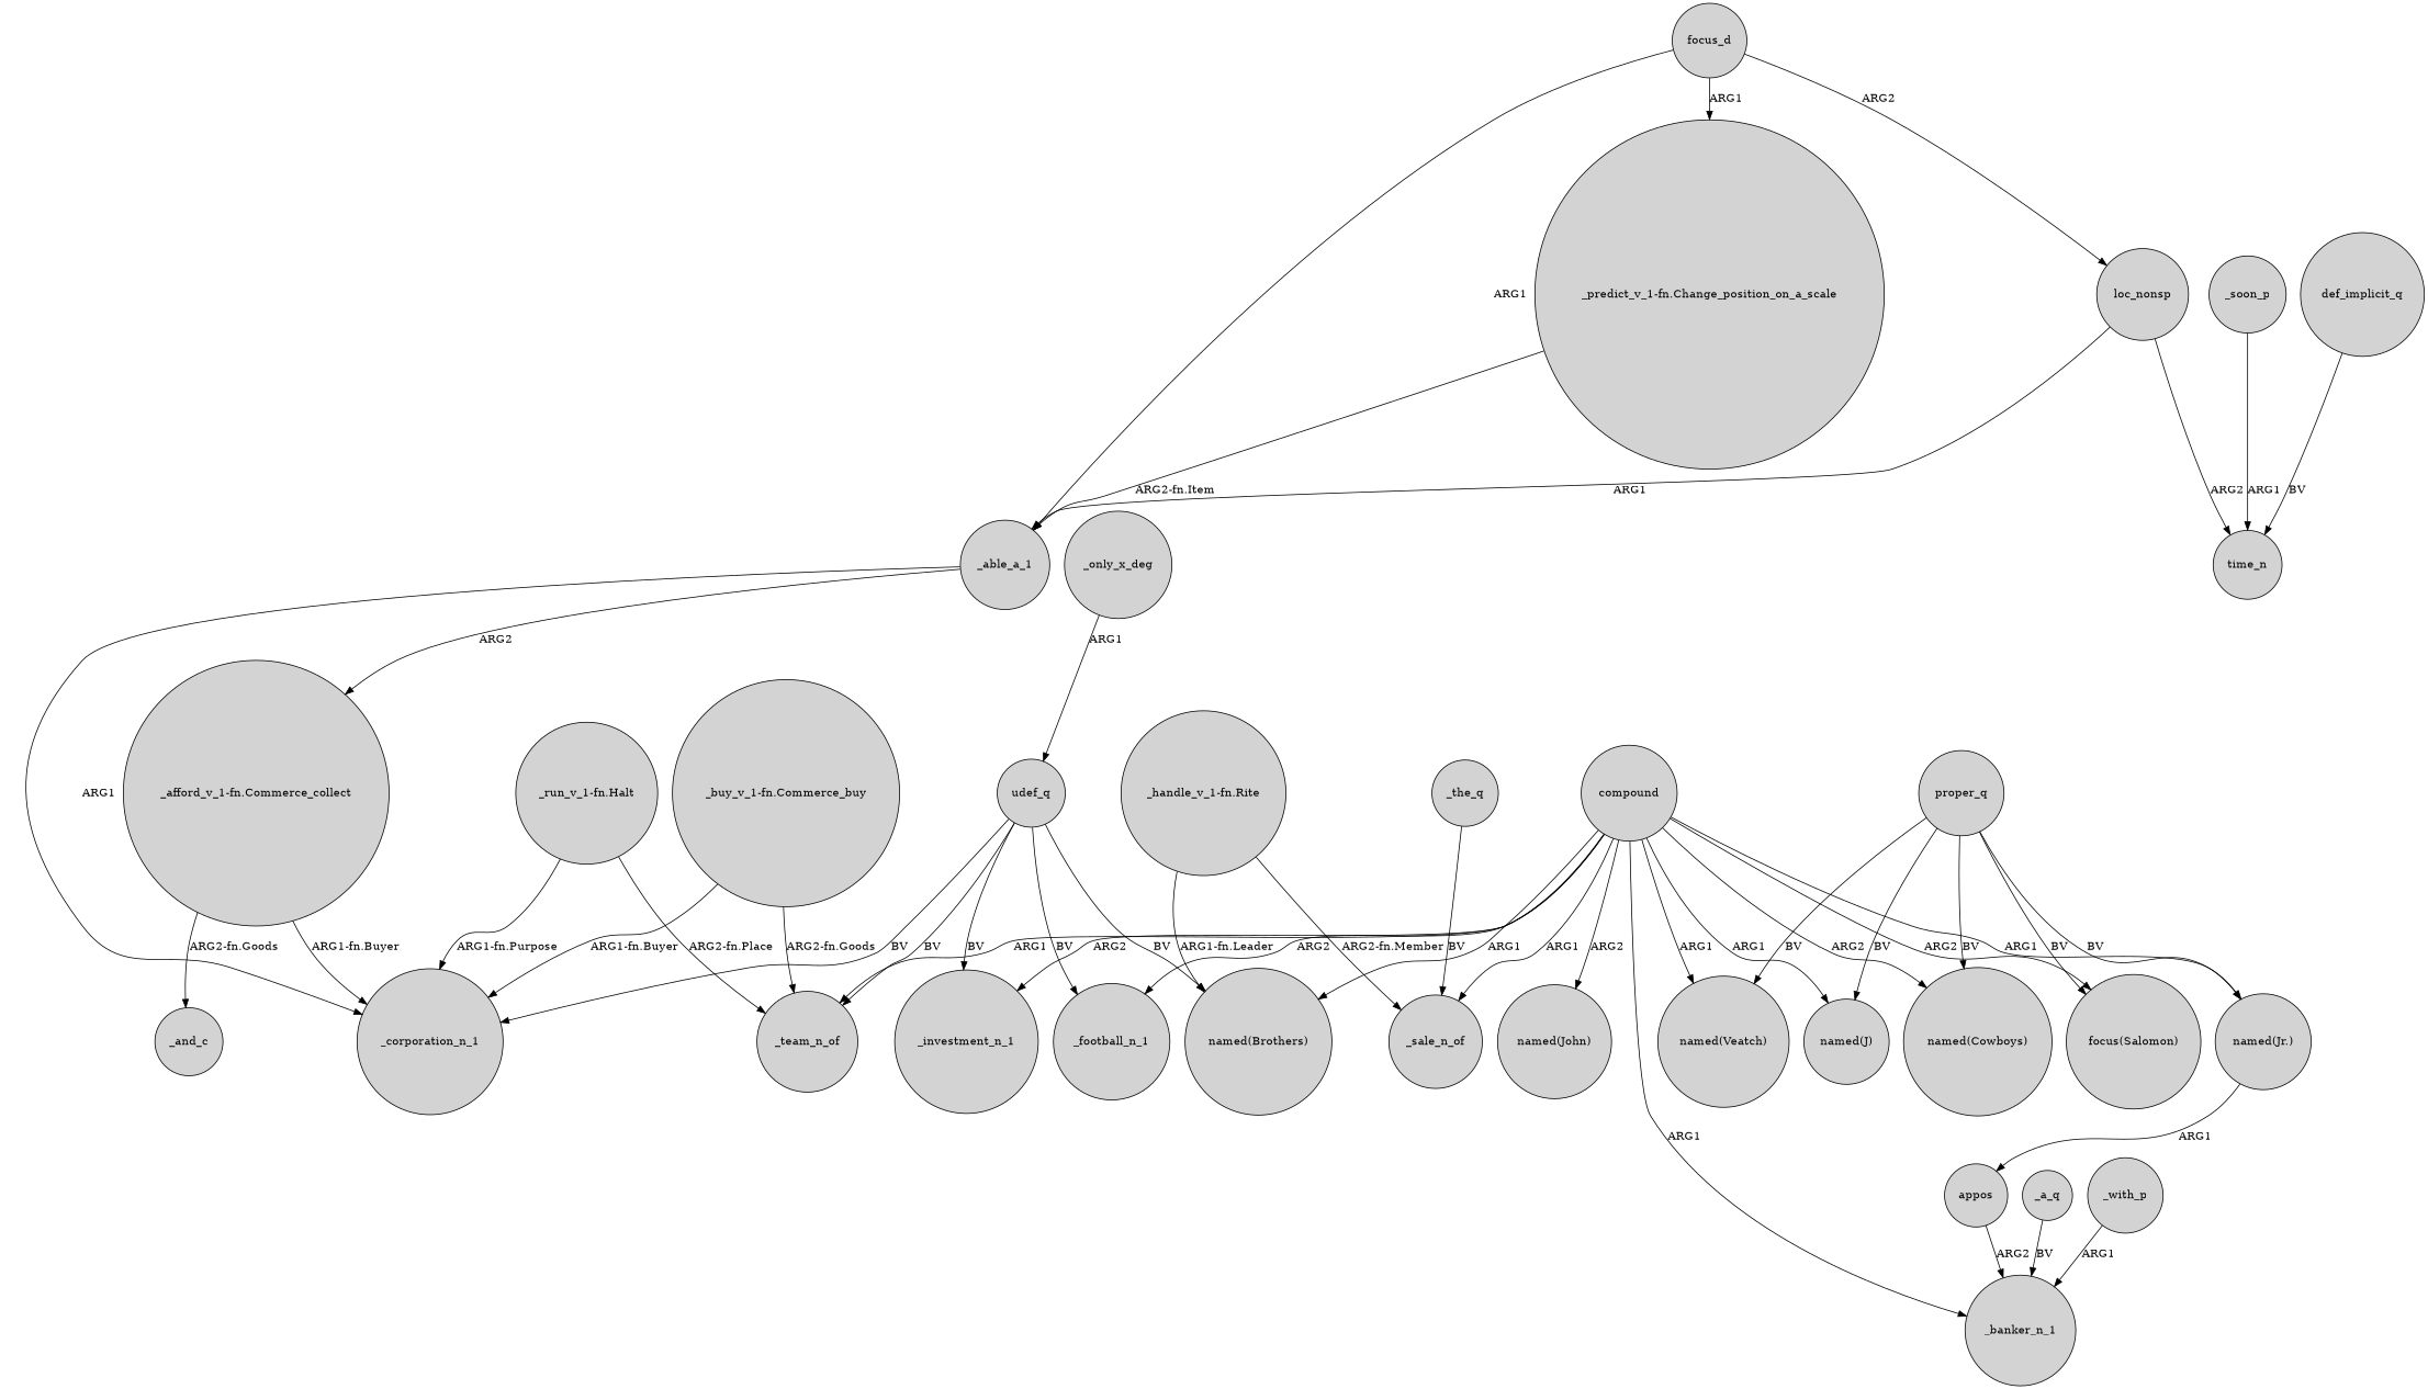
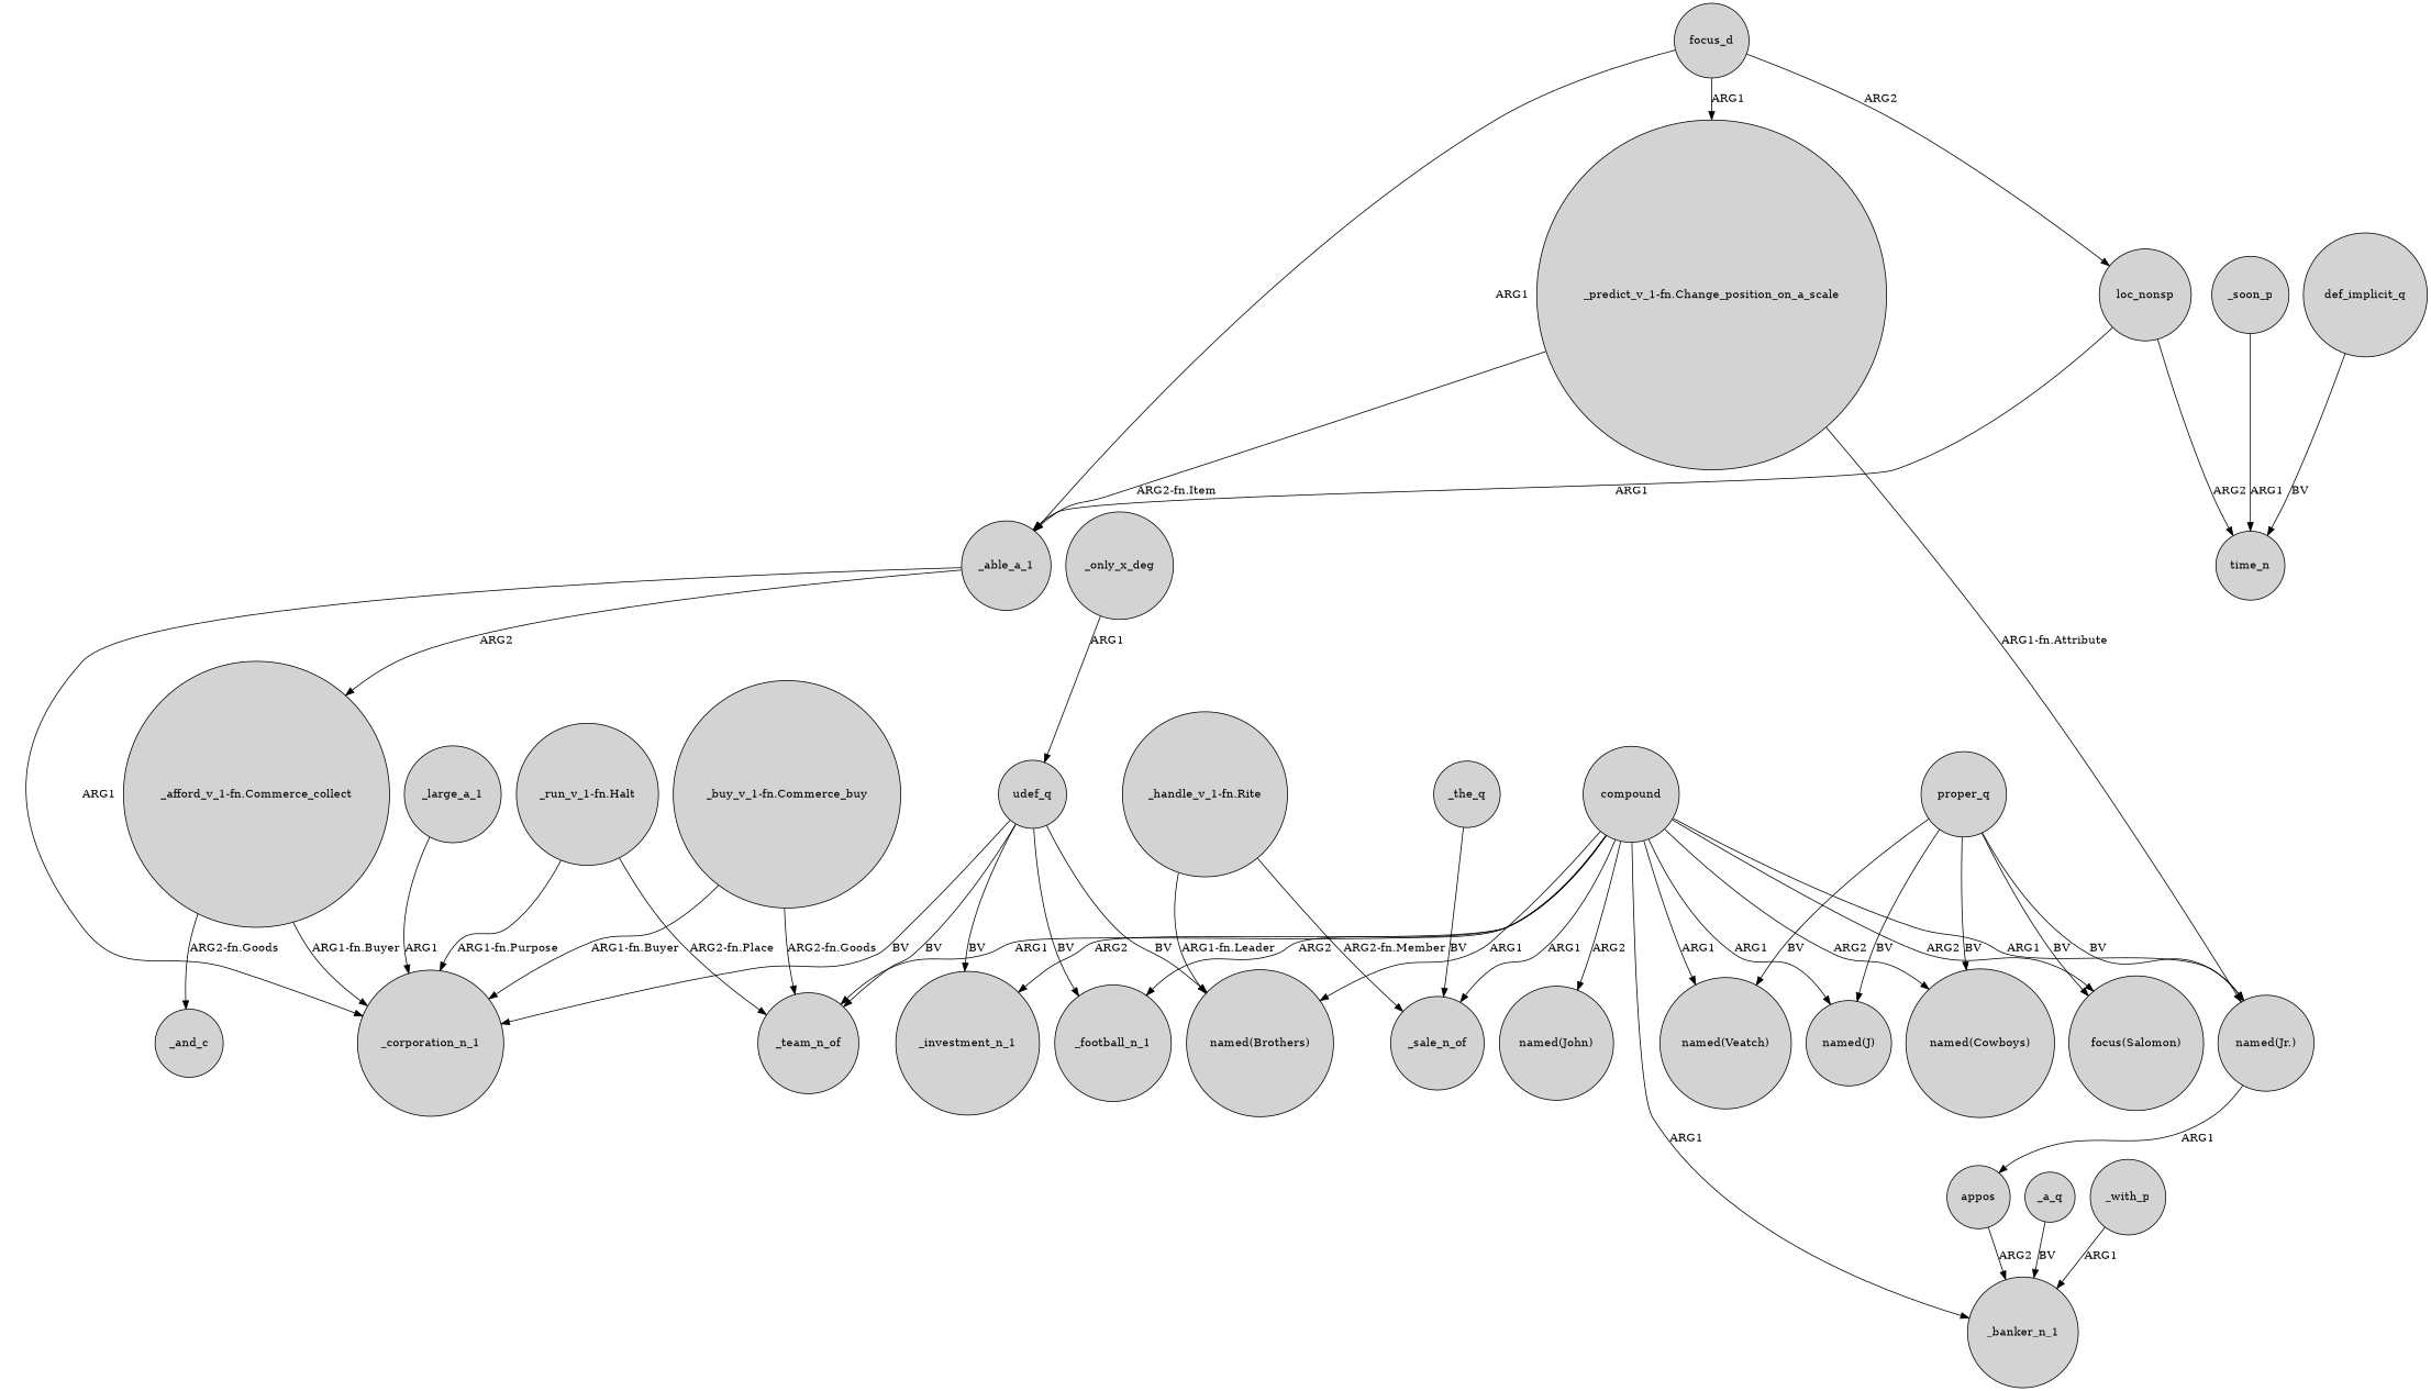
  digraph {
    node [shape=circle style=filled]
    "_afford_v_1-fn.Commerce_collect"
    _and_c
    _corporation_n_1
    "_handle_v_1-fn.Rite"
    "named(Brothers)"
    _sale_n_of
    udef_q
    _football_n_1
    _investment_n_1
    _team_n_of
    focus_d
    _able_a_1
    "_predict_v_1-fn.Change_position_on_a_scale"
    loc_nonsp
    "named(Jr.)"
    time_n
    appos
    _banker_n_1
    "_buy_v_1-fn.Commerce_buy"
    compound
    n21 [label="focus(Salomon)"]
    "named(J)"
    "named(Veatch)"
    "named(Cowboys)"
    "named(John)"
    proper_q
    _soon_p
    _a_q
+   _large_a_1
    "_run_v_1-fn.Halt"
    _with_p
    _only_x_deg
    def_implicit_q
    _the_q
    "_afford_v_1-fn.Commerce_collect" -> _and_c [label="ARG2-fn.Goods"]
    "_afford_v_1-fn.Commerce_collect" -> _corporation_n_1 [label="ARG1-fn.Buyer"]
    "_handle_v_1-fn.Rite" -> "named(Brothers)" [label="ARG1-fn.Leader"]
    "_handle_v_1-fn.Rite" -> _sale_n_of [label="ARG2-fn.Member"]
    udef_q -> _corporation_n_1 [label=BV]
    udef_q -> "named(Brothers)" [label=BV]
    udef_q -> _football_n_1 [label=BV]
    udef_q -> _investment_n_1 [label=BV]
    udef_q -> _team_n_of [label=BV]
    focus_d -> _able_a_1 [label=ARG1]
    focus_d -> "_predict_v_1-fn.Change_position_on_a_scale" [label=ARG1]
    focus_d -> loc_nonsp [label=ARG2]
    _able_a_1 -> "_afford_v_1-fn.Commerce_collect" [label=ARG2]
    _able_a_1 -> _corporation_n_1 [label=ARG1]
    "_predict_v_1-fn.Change_position_on_a_scale" -> _able_a_1 [label="ARG2-fn.Item"]
+   "_predict_v_1-fn.Change_position_on_a_scale" -> "named(Jr.)" [label="ARG1-fn.Attribute"]
    loc_nonsp -> _able_a_1 [label=ARG1]
    loc_nonsp -> time_n [label=ARG2]
    "named(Jr.)" -> appos [label=ARG1]
    appos -> _banker_n_1 [label=ARG2]
    "_buy_v_1-fn.Commerce_buy" -> _corporation_n_1 [label="ARG1-fn.Buyer"]
    "_buy_v_1-fn.Commerce_buy" -> _team_n_of [label="ARG2-fn.Goods"]
    compound -> "named(Brothers)" [label=ARG1]
    compound -> _sale_n_of [label=ARG1]
    compound -> _football_n_1 [label=ARG2]
    compound -> _investment_n_1 [label=ARG2]
    compound -> _team_n_of [label=ARG1]
    compound -> "named(Jr.)" [label=ARG1]
    compound -> _banker_n_1 [label=ARG1]
    compound -> n21 [label=ARG2]
    compound -> "named(J)" [label=ARG1]
    compound -> "named(Veatch)" [label=ARG1]
    compound -> "named(Cowboys)" [label=ARG2]
    compound -> "named(John)" [label=ARG2]
    proper_q -> "named(Jr.)" [label=BV]
    proper_q -> n21 [label=BV]
    proper_q -> "named(J)" [label=BV]
    proper_q -> "named(Veatch)" [label=BV]
    proper_q -> "named(Cowboys)" [label=BV]
    _soon_p -> time_n [label=ARG1]
    _a_q -> _banker_n_1 [label=BV]
+   _large_a_1 -> _corporation_n_1 [label=ARG1]
    "_run_v_1-fn.Halt" -> _corporation_n_1 [label="ARG1-fn.Purpose"]
    "_run_v_1-fn.Halt" -> _team_n_of [label="ARG2-fn.Place"]
    _with_p -> _banker_n_1 [label=ARG1]
    _only_x_deg -> udef_q [label=ARG1]
    def_implicit_q -> time_n [label=BV]
    _the_q -> _sale_n_of [label=BV]
  }
